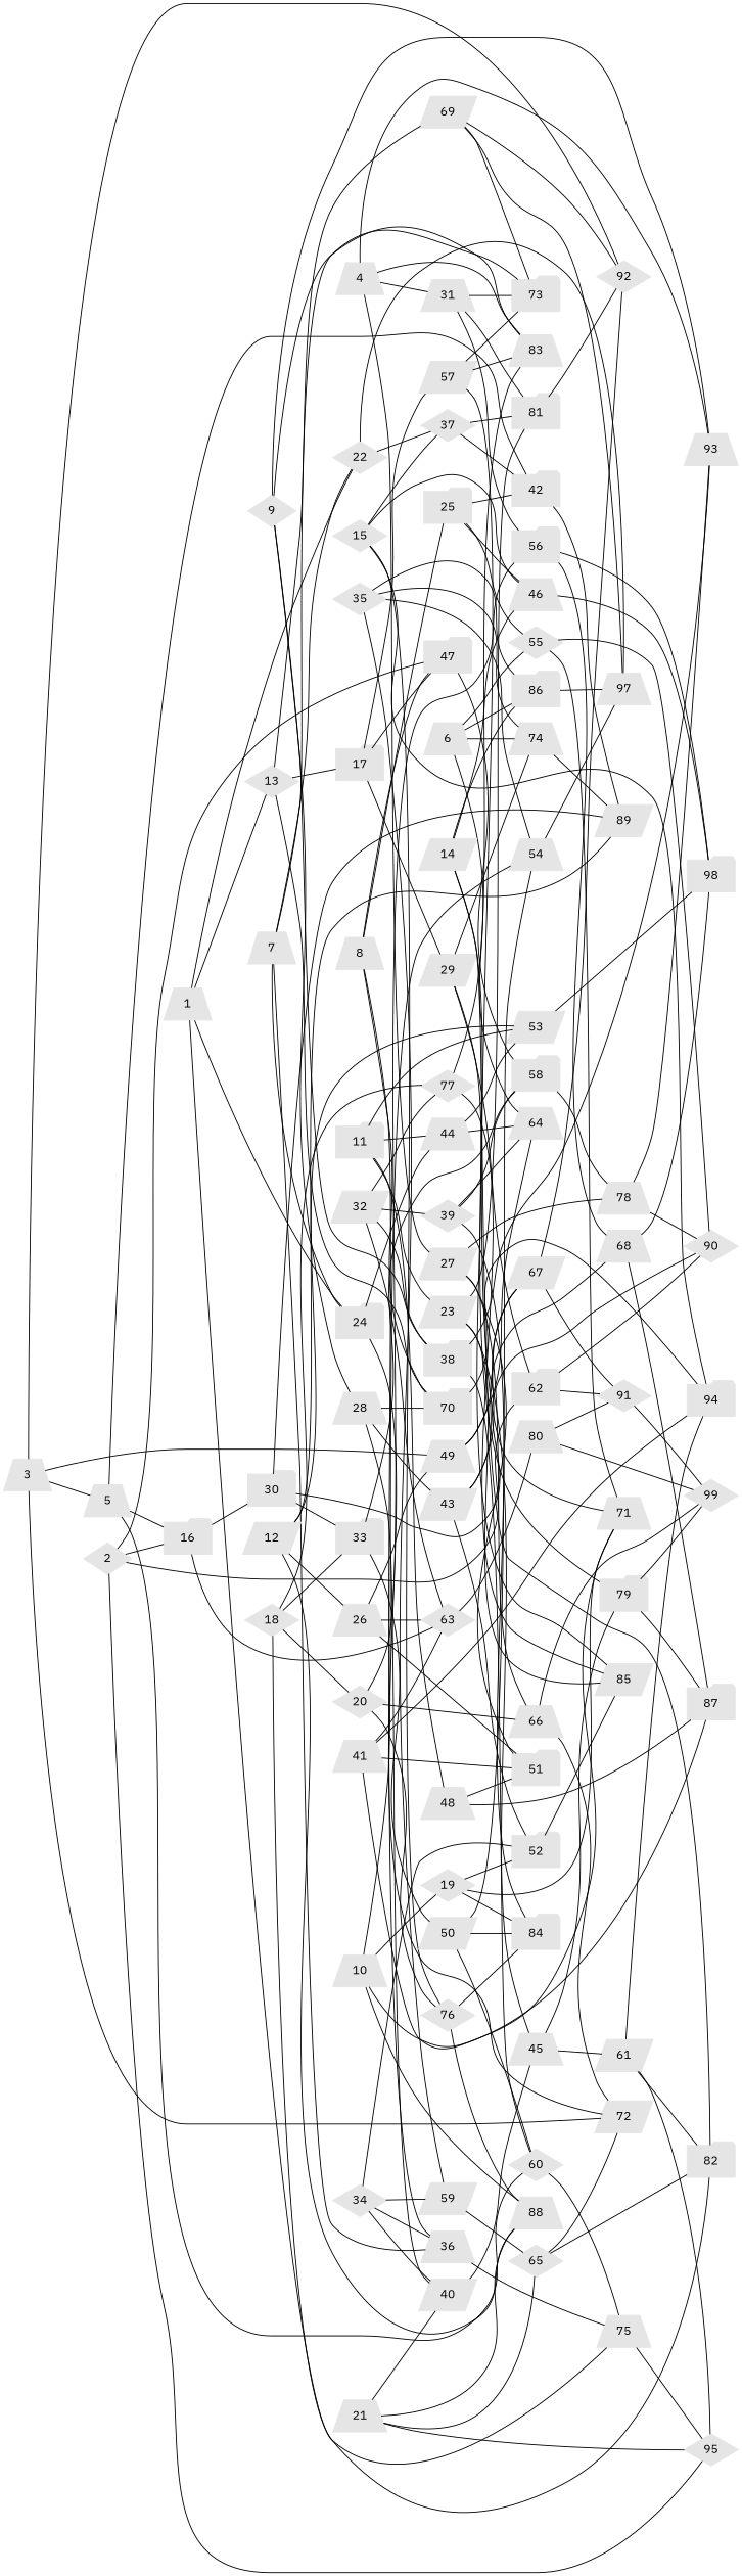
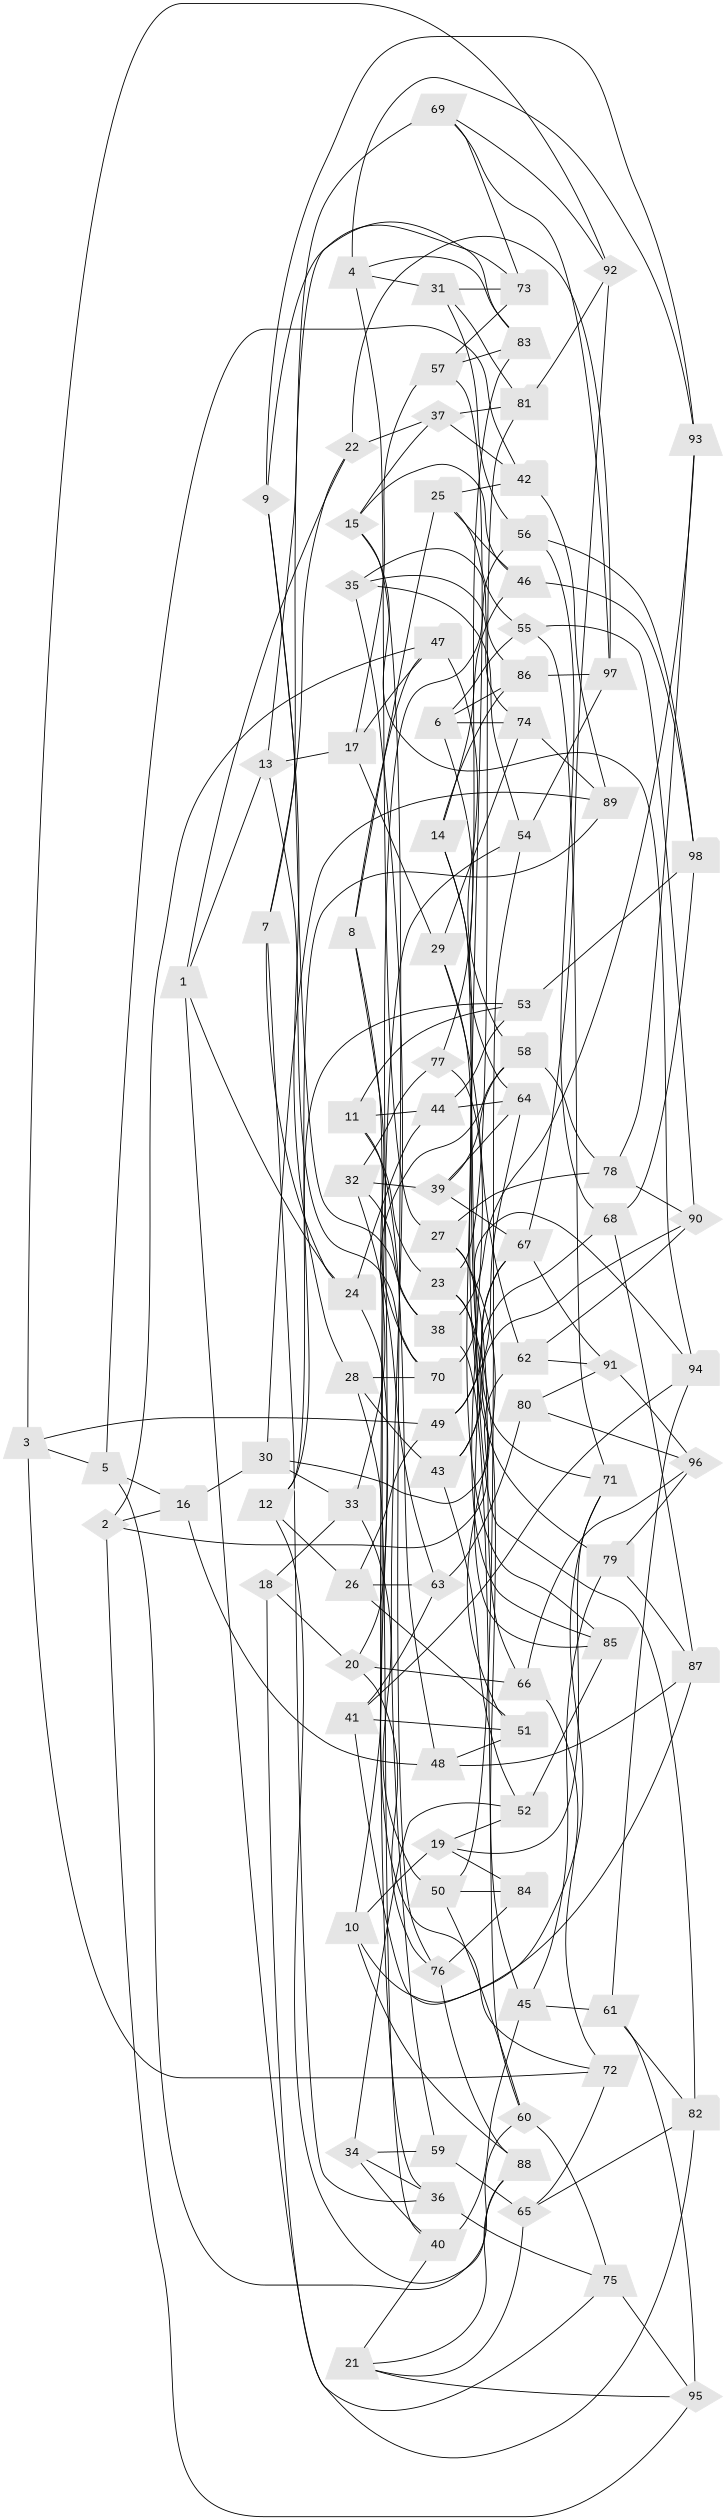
  graph {
    fontname="IBM Plex Sans"
    rankdir=LR
    node [color=gray90 fontname="IBM Plex Sans" shape=trapezium style=filled]
    edge [fontname="IBM Plex Sans"]
    13 [shape=diamond]
    1
    22 [shape=diamond]
    24 [shape=folder]
    75
    70 [shape=folder]
    17 [shape=folder]
    69 [shape=parallelogram]
    37 [shape=diamond]
    97
    72 [shape=parallelogram]
    44
    95 [shape=diamond]
    2 [shape=diamond]
    16 [shape=folder]
    47 [shape=folder]
    62 [shape=folder]
    48
    30 [shape=folder]
    58 [shape=folder]
    90 [shape=diamond]
    91 [shape=diamond]
    3
    5
    49
    92 [shape=diamond]
    42 [shape=folder]
    60 [shape=diamond]
    64
    67 [shape=parallelogram]
    27 [shape=parallelogram]
    4
    31
    83
    93
    66
    51 [shape=folder]
    78
    73 [shape=folder]
    56 [shape=folder]
    81 [shape=folder]
    89 [shape=parallelogram]
    55 [shape=diamond]
    6
    74
    86 [shape=folder]
    71
    7
    36
    8
    25 [shape=folder]
    46
    94 [shape=folder]
    9 [shape=diamond]
    28
    38 [shape=folder]
    40 [shape=parallelogram]
    43 [shape=parallelogram]
    19 [shape=diamond]
    10
    54
    88
    52 [shape=folder]
    84 [shape=folder]
    11 [shape=folder]
    23 [shape=parallelogram]
    53 [shape=parallelogram]
    45
    85 [shape=parallelogram]
    87 [shape=folder]
    98 [shape=folder]
    12 [shape=parallelogram]
    26
    63 [shape=diamond]
    29 [shape=parallelogram]
    57 [shape=parallelogram]
    14 [shape=parallelogram]
    79 [shape=folder]
    82 [shape=folder]
-   96 [shape=diamond label=99]
+   96 [shape=diamond]
    15 [shape=diamond]
    76 [shape=diamond]
    33 [shape=folder]
    18 [shape=diamond]
    20 [shape=diamond]
    77 [shape=diamond]
    50 [shape=parallelogram]
    68
    21
    65 [shape=diamond]
    61 [shape=parallelogram]
    80
    32 [shape=parallelogram]
    39 [shape=diamond]
    34 [shape=diamond]
    59 [shape=parallelogram]
    35 [shape=diamond]
    41
    13 -- 70
    13 -- 17
    13 -- 69
    1 -- 13
    1 -- 22
    1 -- 24
    1 -- 75
    22 -- 37
    22 -- 97
    24 -- 72
    24 -- 44
    75 -- 95
    70 -- 94
    17 -- 47
    17 -- 29
    17 -- 57
    69 -- 97
    69 -- 92
    69 -- 73
    37 -- 42
    37 -- 81
    44 -- 64
    44 -- 53
    2 -- 95
    2 -- 16
    2 -- 47
    2 -- 62
-   16 -- 63
+   16 -- 48
    16 -- 30
    47 -- 58
    62 -- 90
    62 -- 91
    48 -- 51
    48 -- 87
    30 -- 90
    30 -- 89
    30 -- 33
    58 -- 78
    91 -- 96
    3 -- 72
    3 -- 5
    3 -- 49
    3 -- 92
    5 -- 16
    5 -- 42
    5 -- 60
    49 -- 64
    49 -- 67
    42 -- 89
    60 -- 75
    67 -- 91
    67 -- 92
    27 -- 66
    27 -- 51
    27 -- 78
    4 -- 27
    4 -- 31
    4 -- 83
    4 -- 93
    31 -- 73
    31 -- 56
    31 -- 81
    66 -- 72
    66 -- 96
    78 -- 90
    78 -- 93
    56 -- 98
    56 -- 68
    81 -- 92
    55 -- 90
    55 -- 71
    6 -- 64
    6 -- 55
    6 -- 74
    6 -- 86
    74 -- 89
    86 -- 97
    7 -- 22
    7 -- 24
    7 -- 73
    7 -- 36
    36 -- 75
    8 -- 70
    8 -- 47
    8 -- 36
    8 -- 25
    25 -- 42
    25 -- 55
    25 -- 46
    46 -- 98
    9 -- 83
    9 -- 93
    9 -- 28
    9 -- 38
    28 -- 70
    28 -- 40
    28 -- 43
    38 -- 60
    38 -- 93
    40 -- 45
    43 -- 67
    43 -- 52
    43 -- 68
    19 -- 71
    19 -- 52
    19 -- 84
    10 -- 71
    10 -- 19
    10 -- 54
    10 -- 88
    54 -- 97
    52 -- 85
    11 -- 44
    11 -- 48
    11 -- 23
    11 -- 53
    23 -- 81
    23 -- 45
    23 -- 85
    53 -- 98
    45 -- 79
    45 -- 61
    12 -- 89
    12 -- 88
    12 -- 53
    12 -- 26
    26 -- 49
    26 -- 51
    26 -- 63
    63 -- 80
    29 -- 62
    29 -- 74
    29 -- 85
    57 -- 83
    57 -- 73
    57 -- 71
    14 -- 86
    14 -- 46
    14 -- 79
    14 -- 82
    79 -- 87
    79 -- 96
    15 -- 37
    15 -- 46
    15 -- 94
    15 -- 76
    76 -- 88
    76 -- 84
    33 -- 58
    33 -- 50
    18 -- 82
    18 -- 33
    18 -- 20
-   18 -- 77
    20 -- 66
    20 -- 56
    20 -- 76
    77 -- 83
    77 -- 85
    50 -- 60
    50 -- 54
    50 -- 84
    68 -- 87
    68 -- 98
    21 -- 95
    21 -- 40
    21 -- 88
    21 -- 65
    65 -- 72
    65 -- 82
    61 -- 95
    61 -- 94
    61 -- 82
    80 -- 91
    80 -- 96
    32 -- 38
    32 -- 63
    32 -- 77
    32 -- 39
    39 -- 58
    39 -- 64
-   39 -- 84
+   39 -- 67
    34 -- 36
    34 -- 40
    34 -- 52
    34 -- 59
    59 -- 65
    35 -- 74
    35 -- 86
    35 -- 54
    35 -- 59
    41 -- 51
    41 -- 94
    41 -- 87
    41 -- 63
  }
